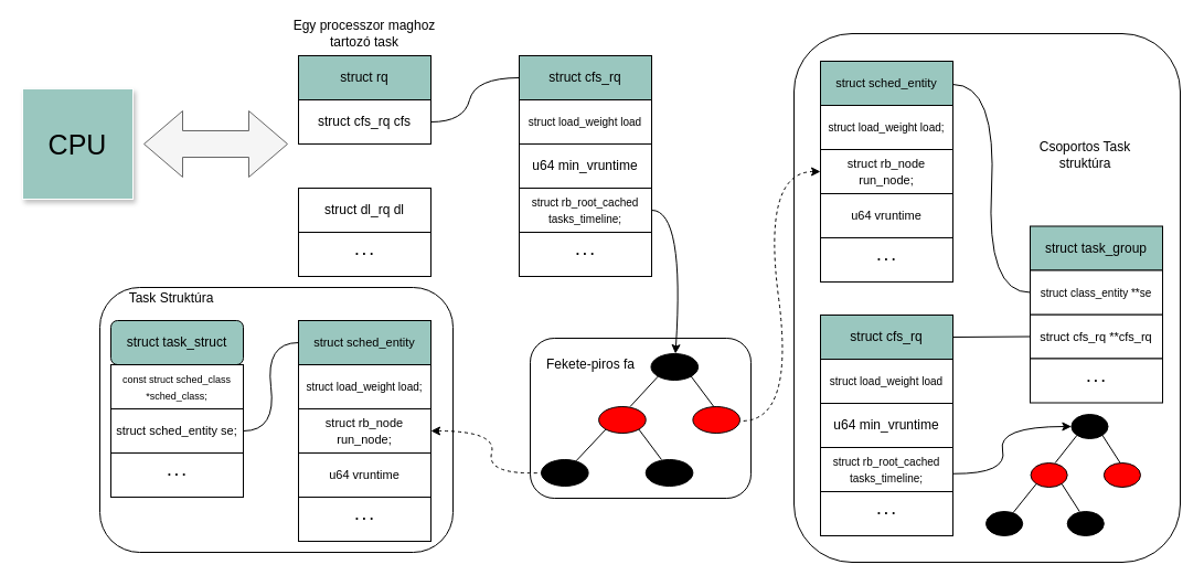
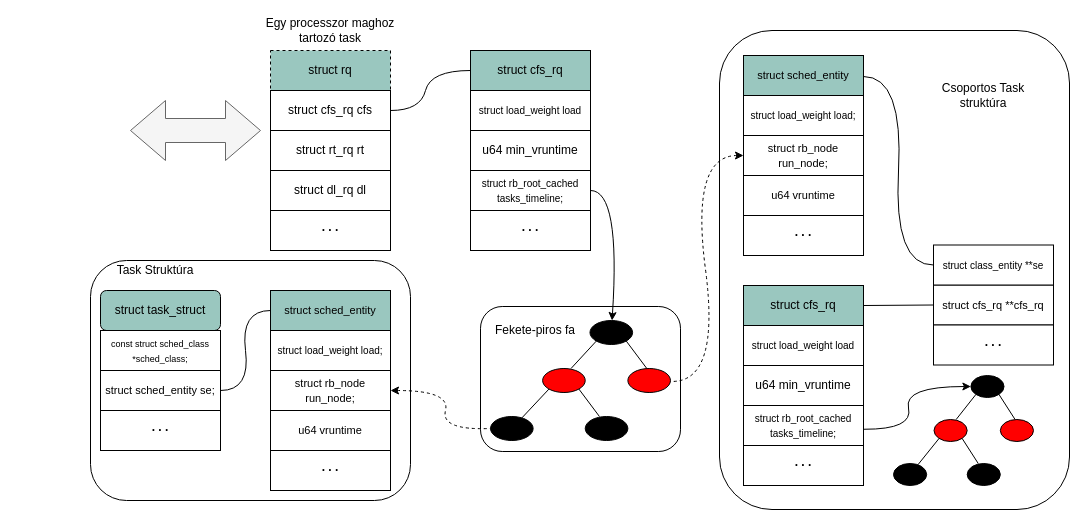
  <mxCell id="0" />
  <mxCell id="1" parent="0" />
- <mxCell id="2" value="&lt;font style=&quot;font-size: 25px&quot;&gt;CPU&lt;/font&gt;" style="rounded=0;whiteSpace=wrap;html=1;shadow=1;strokeColor=#FFFFFF;fillColor=#9AC7BF;glass=0;" parent="1" vertex="1"><mxGeometry x="20" y="80" width="100" height="100" as="geometry" /></mxCell>
  <mxCell id="3" value="" style="html=1;shadow=0;dashed=0;align=center;verticalAlign=middle;shape=mxgraph.arrows2.twoWayArrow;dy=0.6;dx=35;fillColor=#f5f5f5;strokeColor=#666666;fontColor=#333333;" parent="1" vertex="1"><mxGeometry x="130" y="100" width="130" height="60" as="geometry" /></mxCell>
- <mxCell id="4" value="struct rq" style="rounded=0;whiteSpace=wrap;html=1;fillColor=#9AC7BF;" parent="1" vertex="1"><mxGeometry x="270" y="50" width="120" height="40" as="geometry" /></mxCell>
+ <mxCell id="4" value="struct rq" style="rounded=0;whiteSpace=wrap;html=1;fillColor=#9AC7BF;dashed=1;" parent="1" vertex="1"><mxGeometry x="270" y="50" width="120" height="40" as="geometry" /></mxCell>
+ <mxCell id="5" value="struct rt_rq rt" style="rounded=0;whiteSpace=wrap;html=1;" parent="1" vertex="1"><mxGeometry x="270" y="130" width="120" height="40" as="geometry" /></mxCell>
  <mxCell id="6" value="struct dl_rq dl" style="rounded=0;whiteSpace=wrap;html=1;" parent="1" vertex="1"><mxGeometry x="270" y="170" width="120" height="40" as="geometry" /></mxCell>
  <mxCell id="7" value="struct cfs_rq cfs" style="rounded=0;whiteSpace=wrap;html=1;" parent="1" vertex="1"><mxGeometry x="270" y="90" width="120" height="40" as="geometry" /></mxCell>
  <mxCell id="8" value="struct cfs_rq" style="rounded=0;whiteSpace=wrap;html=1;fillColor=#9AC7BF;" parent="1" vertex="1"><mxGeometry x="470" y="50" width="120" height="40" as="geometry" /></mxCell>
  <mxCell id="9" value="u64&lt;span&gt;&#09;&#09;&#09;&lt;/span&gt;min_vruntime" style="rounded=0;whiteSpace=wrap;html=1;" parent="1" vertex="1"><mxGeometry x="470" y="130" width="120" height="40" as="geometry" /></mxCell>
  <mxCell id="10" value="&lt;font style=&quot;font-size: 10px&quot;&gt;struct rb_root_cached&lt;span&gt;&#09;&lt;/span&gt;tasks_timeline;&lt;/font&gt;" style="rounded=0;whiteSpace=wrap;html=1;" parent="1" vertex="1"><mxGeometry x="470" y="170" width="120" height="40" as="geometry" /></mxCell>
  <mxCell id="11" value="&lt;font style=&quot;font-size: 10px&quot;&gt;struct load_weight&lt;span&gt;&#09;&lt;/span&gt;load&lt;/font&gt;" style="rounded=0;whiteSpace=wrap;html=1;" parent="1" vertex="1"><mxGeometry x="470" y="90" width="120" height="40" as="geometry" /></mxCell>
  <mxCell id="12" value="" style="curved=1;endArrow=none;html=1;exitX=1;exitY=0.5;exitDx=0;exitDy=0;entryX=0;entryY=0.5;entryDx=0;entryDy=0;endFill=0;" parent="1" source="7" target="8" edge="1"><mxGeometry width="50" height="50" relative="1" as="geometry"><mxPoint x="360" y="320" as="sourcePoint" /><mxPoint x="410" y="270" as="targetPoint" /><Array as="points"><mxPoint x="420" y="110" /><mxPoint x="430" y="70" /></Array></mxGeometry></mxCell>
  <mxCell id="13" value="&lt;b&gt;. . .&lt;/b&gt;" style="rounded=0;whiteSpace=wrap;html=1;spacingBottom=6;" parent="1" vertex="1"><mxGeometry x="270" y="210" width="120" height="40" as="geometry" /></mxCell>
  <mxCell id="14" value="&lt;b&gt;. . .&lt;/b&gt;" style="rounded=0;whiteSpace=wrap;html=1;spacingBottom=6;" parent="1" vertex="1"><mxGeometry x="470" y="210" width="120" height="40" as="geometry" /></mxCell>
  <mxCell id="15" value="" style="group" parent="1" vertex="1" connectable="0"><mxGeometry x="490" y="320" width="202.5" height="146.5" as="geometry" /></mxCell>
  <mxCell id="16" value="" style="ellipse;whiteSpace=wrap;html=1;fontColor=#000000;fillColor=#000000;" parent="15" vertex="1"><mxGeometry x="99.474" width="42.632" height="24" as="geometry" /></mxCell>
  <mxCell id="17" value="" style="endArrow=none;html=1;fontColor=#000000;entryX=0;entryY=1;entryDx=0;entryDy=0;" parent="15" target="16" edge="1"><mxGeometry width="50" height="50" relative="1" as="geometry"><mxPoint x="80.526" y="48" as="sourcePoint" /><mxPoint x="99.474" y="28.8" as="targetPoint" /></mxGeometry></mxCell>
  <mxCell id="18" value="" style="endArrow=none;html=1;fontColor=#000000;entryX=1;entryY=1;entryDx=0;entryDy=0;" parent="15" target="16" edge="1"><mxGeometry width="50" height="50" relative="1" as="geometry"><mxPoint x="156.316" y="48" as="sourcePoint" /><mxPoint x="132.632" y="24" as="targetPoint" /></mxGeometry></mxCell>
  <mxCell id="19" value="" style="ellipse;whiteSpace=wrap;html=1;fontColor=#000000;fillColor=#FF0000;" parent="15" vertex="1"><mxGeometry x="52.105" y="48" width="42.632" height="24" as="geometry" /></mxCell>
  <mxCell id="20" value="" style="endArrow=none;html=1;fontColor=#000000;entryX=0;entryY=1;entryDx=0;entryDy=0;" parent="15" source="22" target="19" edge="1"><mxGeometry width="50" height="50" relative="1" as="geometry"><mxPoint x="33.158" y="96" as="sourcePoint" /><mxPoint x="52.105" y="76.8" as="targetPoint" /></mxGeometry></mxCell>
  <mxCell id="21" value="" style="endArrow=none;html=1;fontColor=#000000;entryX=1;entryY=1;entryDx=0;entryDy=0;" parent="15" target="19" edge="1"><mxGeometry width="50" height="50" relative="1" as="geometry"><mxPoint x="108.947" y="96" as="sourcePoint" /><mxPoint x="85.263" y="72" as="targetPoint" /></mxGeometry></mxCell>
  <mxCell id="22" value="" style="ellipse;whiteSpace=wrap;html=1;fontColor=#000000;fillColor=#000000;" parent="15" vertex="1"><mxGeometry y="96" width="42.632" height="24" as="geometry" /></mxCell>
  <mxCell id="23" value="" style="ellipse;whiteSpace=wrap;html=1;fontColor=#000000;fillColor=#000000;" parent="15" vertex="1"><mxGeometry x="94.737" y="96" width="42.632" height="24" as="geometry" /></mxCell>
  <mxCell id="24" value="" style="ellipse;whiteSpace=wrap;html=1;fontColor=#000000;fillColor=#FF0000;" parent="15" vertex="1"><mxGeometry x="137.368" y="48" width="42.632" height="24" as="geometry" /></mxCell>
  <mxCell id="25" value="Fekete-piros fa" style="text;html=1;strokeColor=none;fillColor=none;align=center;verticalAlign=middle;whiteSpace=wrap;rounded=0;" parent="15" vertex="1"><mxGeometry width="90" height="20" as="geometry" /></mxCell>
  <mxCell id="26" value="" style="curved=1;endArrow=classic;html=1;exitX=1;exitY=0.5;exitDx=0;exitDy=0;" parent="1" source="10" target="16" edge="1"><mxGeometry width="50" height="50" relative="1" as="geometry"><mxPoint x="540" y="310" as="sourcePoint" /><mxPoint x="619" y="318" as="targetPoint" /><Array as="points"><mxPoint x="620" y="190" /></Array></mxGeometry></mxCell>
  <mxCell id="27" value="&lt;span style=&quot;font-size: 11px&quot;&gt;struct sched_entity&lt;/span&gt;" style="rounded=0;whiteSpace=wrap;html=1;fillColor=#9AC7BF;" parent="1" vertex="1"><mxGeometry x="270" y="290" width="120" height="40" as="geometry" /></mxCell>
  <mxCell id="28" value="&lt;font style=&quot;font-size: 11px&quot;&gt;struct rb_node&lt;span&gt;&#09;&#09;&#09;&lt;/span&gt;run_node;&lt;/font&gt;" style="rounded=0;whiteSpace=wrap;html=1;" parent="1" vertex="1"><mxGeometry x="270" y="370" width="120" height="40" as="geometry" /></mxCell>
  <mxCell id="29" value="&lt;span style=&quot;font-size: 11px&quot;&gt;u64 vruntime&lt;/span&gt;" style="rounded=0;whiteSpace=wrap;html=1;" parent="1" vertex="1"><mxGeometry x="270" y="410" width="120" height="40" as="geometry" /></mxCell>
  <mxCell id="30" value="&lt;font style=&quot;font-size: 10px&quot;&gt;struct load_weight&lt;span&gt;&#09;&#09;&lt;/span&gt;load;&lt;/font&gt;" style="rounded=0;whiteSpace=wrap;html=1;" parent="1" vertex="1"><mxGeometry x="270" y="330" width="120" height="40" as="geometry" /></mxCell>
  <mxCell id="31" value="&lt;b&gt;. . .&lt;/b&gt;" style="rounded=0;whiteSpace=wrap;html=1;spacingBottom=6;" parent="1" vertex="1"><mxGeometry x="270" y="450" width="120" height="40" as="geometry" /></mxCell>
  <mxCell id="32" value="struct task_struct" style="whiteSpace=wrap;html=1;fillColor=#9AC7BF;rounded=1;" parent="1" vertex="1"><mxGeometry x="100" y="290" width="120" height="40" as="geometry" /></mxCell>
  <mxCell id="33" value="&lt;font style=&quot;font-size: 11px&quot;&gt;struct sched_entity&lt;span&gt;&#09;&#09;&lt;/span&gt;se;&lt;/font&gt;" style="rounded=0;whiteSpace=wrap;html=1;" parent="1" vertex="1"><mxGeometry x="100" y="370" width="120" height="40" as="geometry" /></mxCell>
  <mxCell id="34" value="&lt;font style=&quot;font-size: 9px&quot;&gt;const struct sched_class&lt;span&gt;&#09;&lt;/span&gt;*sched_class;&lt;/font&gt;" style="rounded=0;whiteSpace=wrap;html=1;" parent="1" vertex="1"><mxGeometry x="100" y="330" width="120" height="40" as="geometry" /></mxCell>
  <mxCell id="35" value="&lt;b&gt;. . .&lt;/b&gt;" style="rounded=0;whiteSpace=wrap;html=1;spacingBottom=6;" parent="1" vertex="1"><mxGeometry x="100" y="410" width="120" height="40" as="geometry" /></mxCell>
  <mxCell id="36" value="" style="curved=1;endArrow=none;html=1;exitX=1;exitY=0.5;exitDx=0;exitDy=0;entryX=0;entryY=0.5;entryDx=0;entryDy=0;endFill=0;" parent="1" target="27" edge="1"><mxGeometry width="50" height="50" relative="1" as="geometry"><mxPoint x="220" y="390" as="sourcePoint" /><mxPoint x="300" y="350" as="targetPoint" /><Array as="points"><mxPoint x="250" y="390" /><mxPoint x="240" y="310" /></Array></mxGeometry></mxCell>
  <mxCell id="37" value="" style="curved=1;endArrow=none;html=1;exitX=1;exitY=0.5;exitDx=0;exitDy=0;strokeWidth=1;entryX=0;entryY=0.5;entryDx=0;entryDy=0;dashed=1;endFill=0;startArrow=classic;startFill=1;" parent="1" source="28" target="22" edge="1"><mxGeometry width="50" height="50" relative="1" as="geometry"><mxPoint x="410" y="400" as="sourcePoint" /><mxPoint x="565.8" y="365.75" as="targetPoint" /><Array as="points"><mxPoint x="450" y="390" /><mxPoint x="440" y="430" /></Array></mxGeometry></mxCell>
  <mxCell id="38" value="Task Struktúra" style="text;html=1;strokeColor=none;fillColor=none;align=center;verticalAlign=middle;whiteSpace=wrap;rounded=0;" parent="1" vertex="1"><mxGeometry x="100" y="260" width="110" height="20" as="geometry" /></mxCell>
  <mxCell id="39" value="Egy processzor maghoz tartozó task" style="text;html=1;strokeColor=none;fillColor=none;align=center;verticalAlign=middle;whiteSpace=wrap;rounded=0;" parent="1" vertex="1"><mxGeometry x="260" y="20" width="140" height="20" as="geometry" /></mxCell>
- <mxCell id="40" value="struct task_group" style="rounded=0;whiteSpace=wrap;html=1;fillColor=#9AC7BF;" parent="1" vertex="1"><mxGeometry x="933" y="204.5" width="120" height="40" as="geometry" /></mxCell>
  <mxCell id="41" value="&lt;font style=&quot;font-size: 11px&quot;&gt;struct cfs_rq&lt;span&gt;&#09;&#09;&lt;/span&gt;**cfs_rq&lt;/font&gt;" style="rounded=0;whiteSpace=wrap;html=1;" parent="1" vertex="1"><mxGeometry x="933" y="284.5" width="120" height="40" as="geometry" /></mxCell>
  <mxCell id="42" value="&lt;span style=&quot;font-size: 10px&quot;&gt;struct class_entity&lt;span&gt;&#09;&lt;/span&gt;**se&lt;/span&gt;" style="rounded=0;whiteSpace=wrap;html=1;" parent="1" vertex="1"><mxGeometry x="933" y="244.5" width="120" height="40" as="geometry" /></mxCell>
  <mxCell id="43" value="&lt;b&gt;. . .&lt;/b&gt;" style="rounded=0;whiteSpace=wrap;html=1;spacingBottom=6;" parent="1" vertex="1"><mxGeometry x="933" y="324.5" width="120" height="40" as="geometry" /></mxCell>
  <mxCell id="44" value="&lt;span style=&quot;font-size: 11px&quot;&gt;struct sched_entity&lt;/span&gt;" style="rounded=0;whiteSpace=wrap;html=1;fillColor=#9AC7BF;" parent="1" vertex="1"><mxGeometry x="743" y="55" width="120" height="40" as="geometry" /></mxCell>
  <mxCell id="45" value="&lt;font style=&quot;font-size: 11px&quot;&gt;struct rb_node&lt;span&gt;&#09;&#09;&#09;&lt;/span&gt;run_node;&lt;/font&gt;" style="rounded=0;whiteSpace=wrap;html=1;" parent="1" vertex="1"><mxGeometry x="743" y="135" width="120" height="40" as="geometry" /></mxCell>
  <mxCell id="46" value="&lt;span style=&quot;font-size: 11px&quot;&gt;u64 vruntime&lt;/span&gt;" style="rounded=0;whiteSpace=wrap;html=1;" parent="1" vertex="1"><mxGeometry x="743" y="175" width="120" height="40" as="geometry" /></mxCell>
  <mxCell id="47" value="&lt;font style=&quot;font-size: 10px&quot;&gt;struct load_weight&lt;span&gt;&#09;&#09;&lt;/span&gt;load;&lt;/font&gt;" style="rounded=0;whiteSpace=wrap;html=1;" parent="1" vertex="1"><mxGeometry x="743" y="95" width="120" height="40" as="geometry" /></mxCell>
  <mxCell id="48" value="&lt;b&gt;. . .&lt;/b&gt;" style="rounded=0;whiteSpace=wrap;html=1;spacingBottom=6;" parent="1" vertex="1"><mxGeometry x="743" y="215" width="120" height="40" as="geometry" /></mxCell>
  <mxCell id="49" value="" style="curved=1;endArrow=none;html=1;strokeWidth=1;exitX=0;exitY=0.5;exitDx=0;exitDy=0;endFill=0;" parent="1" source="42" edge="1"><mxGeometry width="50" height="50" relative="1" as="geometry"><mxPoint x="933" y="225.5" as="sourcePoint" /><mxPoint x="863" y="76" as="targetPoint" /><Array as="points"><mxPoint x="893" y="265" /><mxPoint x="903" y="76" /></Array></mxGeometry></mxCell>
  <mxCell id="50" value="struct cfs_rq" style="rounded=0;whiteSpace=wrap;html=1;fillColor=#9AC7BF;" parent="1" vertex="1"><mxGeometry x="743" y="285" width="120" height="40" as="geometry" /></mxCell>
  <mxCell id="51" value="u64&lt;span&gt;&#09;&#09;&#09;&lt;/span&gt;min_vruntime" style="rounded=0;whiteSpace=wrap;html=1;" parent="1" vertex="1"><mxGeometry x="743" y="365" width="120" height="40" as="geometry" /></mxCell>
  <mxCell id="52" value="&lt;font style=&quot;font-size: 10px&quot;&gt;struct rb_root_cached&lt;span&gt;&#09;&lt;/span&gt;tasks_timeline;&lt;/font&gt;" style="rounded=0;whiteSpace=wrap;html=1;" parent="1" vertex="1"><mxGeometry x="743" y="405" width="120" height="40" as="geometry" /></mxCell>
  <mxCell id="53" value="&lt;font style=&quot;font-size: 10px&quot;&gt;struct load_weight&lt;span&gt;&#09;&lt;/span&gt;load&lt;/font&gt;" style="rounded=0;whiteSpace=wrap;html=1;" parent="1" vertex="1"><mxGeometry x="743" y="325" width="120" height="40" as="geometry" /></mxCell>
  <mxCell id="54" value="&lt;b&gt;. . .&lt;/b&gt;" style="rounded=0;whiteSpace=wrap;html=1;spacingBottom=6;" parent="1" vertex="1"><mxGeometry x="743" y="445" width="120" height="40" as="geometry" /></mxCell>
  <mxCell id="55" value="" style="endArrow=none;html=1;strokeWidth=1;exitX=0;exitY=0.5;exitDx=0;exitDy=0;entryX=1;entryY=0.5;entryDx=0;entryDy=0;endFill=0;" parent="1" source="41" target="50" edge="1"><mxGeometry width="50" height="50" relative="1" as="geometry"><mxPoint x="893" y="315" as="sourcePoint" /><mxPoint x="993" y="355" as="targetPoint" /></mxGeometry></mxCell>
- <mxCell id="56" value="Csoportos Task struktúra" style="text;html=1;strokeColor=none;fillColor=none;align=center;verticalAlign=middle;whiteSpace=wrap;rounded=0;" parent="1" vertex="1"><mxGeometry x="923" y="120" width="120" height="40" as="geometry" /></mxCell>
+ <mxCell id="56" value="Csoportos Task struktúra" style="text;html=1;strokeColor=none;fillColor=none;align=center;verticalAlign=middle;whiteSpace=wrap;rounded=0;" parent="1" vertex="1"><mxGeometry x="923" y="75" width="120" height="40" as="geometry" /></mxCell>
  <mxCell id="57" value="" style="curved=1;endArrow=none;html=1;strokeWidth=1;dashed=1;startArrow=classic;startFill=1;endFill=0;exitX=0;exitY=0.5;exitDx=0;exitDy=0;" parent="1" source="45" target="24" edge="1"><mxGeometry width="50" height="50" relative="1" as="geometry"><mxPoint x="750" y="509.5" as="sourcePoint" /><mxPoint x="680" y="360" as="targetPoint" /><Array as="points"><mxPoint x="690" y="155" /><mxPoint x="720" y="383" /></Array></mxGeometry></mxCell>
  <mxCell id="58" value="" style="group" parent="1" vertex="1" connectable="0"><mxGeometry x="893" y="375" width="140" height="110" as="geometry" /></mxCell>
  <mxCell id="59" value="" style="ellipse;whiteSpace=wrap;html=1;fontColor=#000000;fillColor=#000000;" parent="58" vertex="1"><mxGeometry x="77.368" width="33.158" height="22" as="geometry" /></mxCell>
  <mxCell id="60" value="" style="endArrow=none;html=1;fontColor=#000000;entryX=0;entryY=1;entryDx=0;entryDy=0;" parent="58" target="59" edge="1"><mxGeometry width="50" height="50" relative="1" as="geometry"><mxPoint x="62.632" y="44" as="sourcePoint" /><mxPoint x="77.368" y="26.4" as="targetPoint" /></mxGeometry></mxCell>
  <mxCell id="61" value="" style="endArrow=none;html=1;fontColor=#000000;entryX=1;entryY=1;entryDx=0;entryDy=0;" parent="58" target="59" edge="1"><mxGeometry width="50" height="50" relative="1" as="geometry"><mxPoint x="121.579" y="44" as="sourcePoint" /><mxPoint x="103.158" y="22" as="targetPoint" /></mxGeometry></mxCell>
  <mxCell id="62" value="" style="ellipse;whiteSpace=wrap;html=1;fontColor=#000000;fillColor=#FF0000;" parent="58" vertex="1"><mxGeometry x="40.526" y="44" width="33.158" height="22" as="geometry" /></mxCell>
  <mxCell id="63" value="" style="endArrow=none;html=1;fontColor=#000000;entryX=0;entryY=1;entryDx=0;entryDy=0;" parent="58" source="65" target="62" edge="1"><mxGeometry width="50" height="50" relative="1" as="geometry"><mxPoint x="25.789" y="88" as="sourcePoint" /><mxPoint x="40.526" y="70.4" as="targetPoint" /></mxGeometry></mxCell>
  <mxCell id="64" value="" style="endArrow=none;html=1;fontColor=#000000;entryX=1;entryY=1;entryDx=0;entryDy=0;" parent="58" target="62" edge="1"><mxGeometry width="50" height="50" relative="1" as="geometry"><mxPoint x="84.737" y="88" as="sourcePoint" /><mxPoint x="66.316" y="66" as="targetPoint" /></mxGeometry></mxCell>
  <mxCell id="65" value="" style="ellipse;whiteSpace=wrap;html=1;fontColor=#000000;fillColor=#000000;" parent="58" vertex="1"><mxGeometry y="88" width="33.158" height="22" as="geometry" /></mxCell>
  <mxCell id="66" value="" style="ellipse;whiteSpace=wrap;html=1;fontColor=#000000;fillColor=#000000;" parent="58" vertex="1"><mxGeometry x="73.684" y="88" width="33.158" height="22" as="geometry" /></mxCell>
  <mxCell id="67" value="" style="ellipse;whiteSpace=wrap;html=1;fontColor=#000000;fillColor=#FF0000;" parent="58" vertex="1"><mxGeometry x="106.842" y="44" width="33.158" height="22" as="geometry" /></mxCell>
  <mxCell id="68" value="" style="curved=1;endArrow=classic;html=1;exitX=1.003;exitY=0.594;exitDx=0;exitDy=0;entryX=0;entryY=0.5;entryDx=0;entryDy=0;exitPerimeter=0;" parent="1" source="52" target="59" edge="1"><mxGeometry width="50" height="50" relative="1" as="geometry"><mxPoint x="863" y="415" as="sourcePoint" /><mxPoint x="943" y="375" as="targetPoint" /><Array as="points"><mxPoint x="913" y="429" /><mxPoint x="903" y="386" /></Array></mxGeometry></mxCell>
  <mxCell id="69" value="" style="rounded=1;whiteSpace=wrap;html=1;fillColor=none;" parent="1" vertex="1"><mxGeometry x="719" y="30" width="350" height="479" as="geometry" /></mxCell>
  <mxCell id="70" value="" style="rounded=1;whiteSpace=wrap;html=1;fillColor=none;" parent="1" vertex="1"><mxGeometry x="90" y="260" width="320" height="240" as="geometry" /></mxCell>
  <mxCell id="71" value="" style="rounded=1;whiteSpace=wrap;html=1;fillColor=none;" parent="1" vertex="1"><mxGeometry x="480" y="306" width="200" height="145" as="geometry" /></mxCell>
